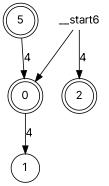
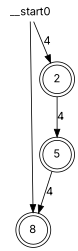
  digraph {
    fontname=Inter
    node [fontname=Inter shape=doublecircle]
    edge [fontname=Inter]
-   n1 [label=0]
-   n2 [label=1 shape=circle]
+   n1 [label=8]
    n3 [label=2]
    n4 [label=5]
-   __start0 [height=0 shape=none width=0 label=__start6]
-   n1 -> n2 [label=4]
+   __start0 [height=0 shape=none width=0]
+   n3 -> n4 [label=4]
    n4 -> n1 [label=4]
    __start0 -> n1
    __start0 -> n3 [label=4]
  }
